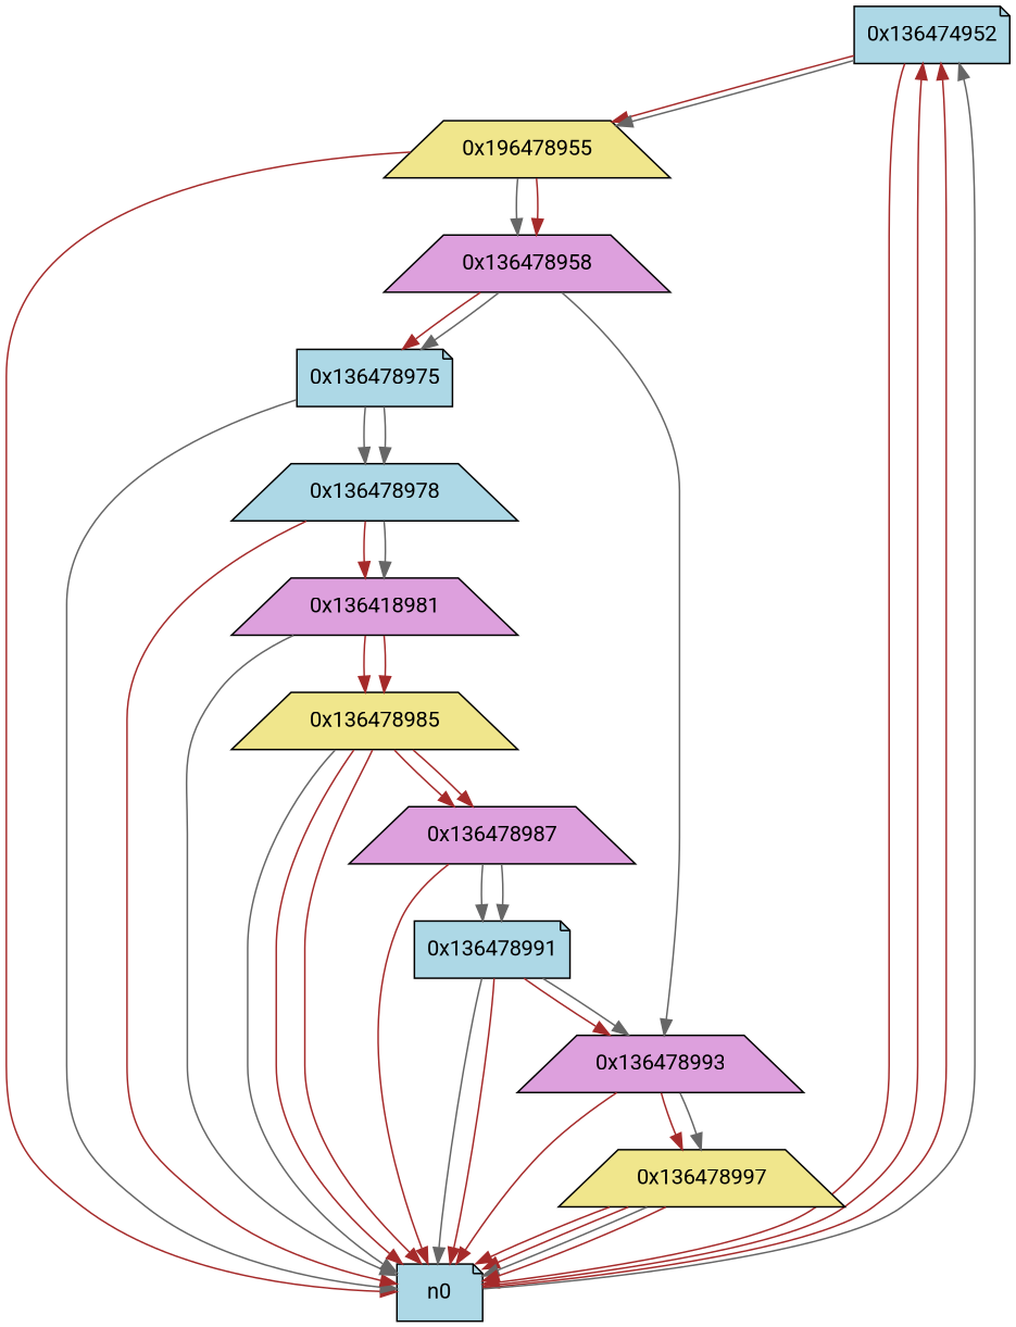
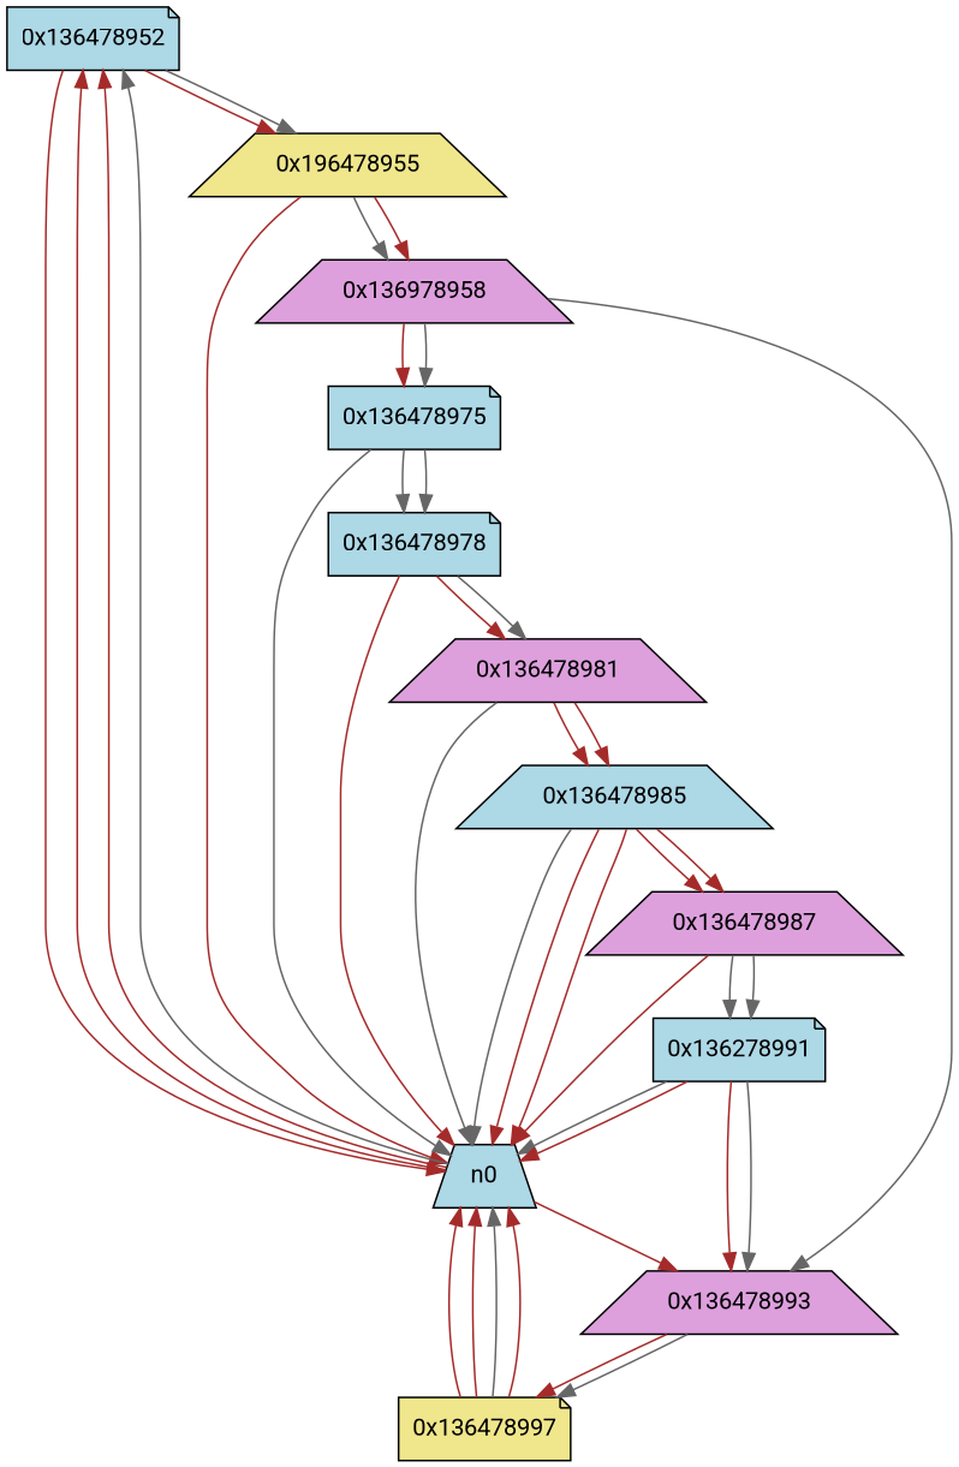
  digraph {
    fontname=Roboto
    node [fillcolor=lightblue fontname=Roboto shape=trapezium style=filled]
    edge [color=brown fontname=Roboto]
-   n1 [label="0x136474952" shape=note]
+   n1 [label="0x136478952" shape=note]
    n2 [fillcolor=khaki label="0x196478955"]
-   n0 [shape=note]
-   n3 [fillcolor=plum label="0x136478958"]
+   n0
+   n3 [fillcolor=plum label="0x136978958"]
    n4 [label="0x136478975" shape=note]
    n10 [fillcolor=plum label="0x136478993"]
-   n5 [label="0x136478978"]
-   n6 [fillcolor=plum label="0x136418981"]
-   n7 [fillcolor=khaki label="0x136478985"]
+   n5 [label="0x136478978" shape=note]
+   n6 [fillcolor=plum label="0x136478981"]
+   n7 [label="0x136478985"]
    n8 [fillcolor=plum label="0x136478987"]
-   n9 [label="0x136478991" shape=note]
-   n11 [fillcolor=khaki label="0x136478997"]
+   n9 [label="0x136278991" shape=note]
+   n11 [fillcolor=khaki label="0x136478997" shape=note]
    n1 -> n2
    n1 -> n2 [color=gray40]
    n1 -> n0
    n2 -> n0
    n2 -> n3 [color=gray40]
    n2 -> n3
    n0 -> n1
    n0 -> n1
    n0 -> n1 [color=gray40]
    n3 -> n4
    n3 -> n4 [color=gray40]
    n3 -> n10 [color=gray40]
    n4 -> n0 [color=gray40]
    n4 -> n5 [color=gray40]
    n4 -> n5 [color=gray40]
-   n10 -> n0
+   n0 -> n10
    n10 -> n11
    n10 -> n11 [color=gray40]
    n5 -> n0
    n5 -> n6
    n5 -> n6 [color=gray40]
    n6 -> n0 [color=gray40]
    n6 -> n7
    n6 -> n7
    n7 -> n0 [color=gray40]
    n7 -> n0
    n7 -> n0
    n7 -> n8
    n7 -> n8
    n8 -> n0
    n8 -> n9 [color=gray40]
    n8 -> n9 [color=gray40]
    n9 -> n0 [color=gray40]
    n9 -> n0
    n9 -> n10
    n9 -> n10 [color=gray40]
    n11 -> n0
    n11 -> n0
    n11 -> n0 [color=gray40]
    n11 -> n0
  }
